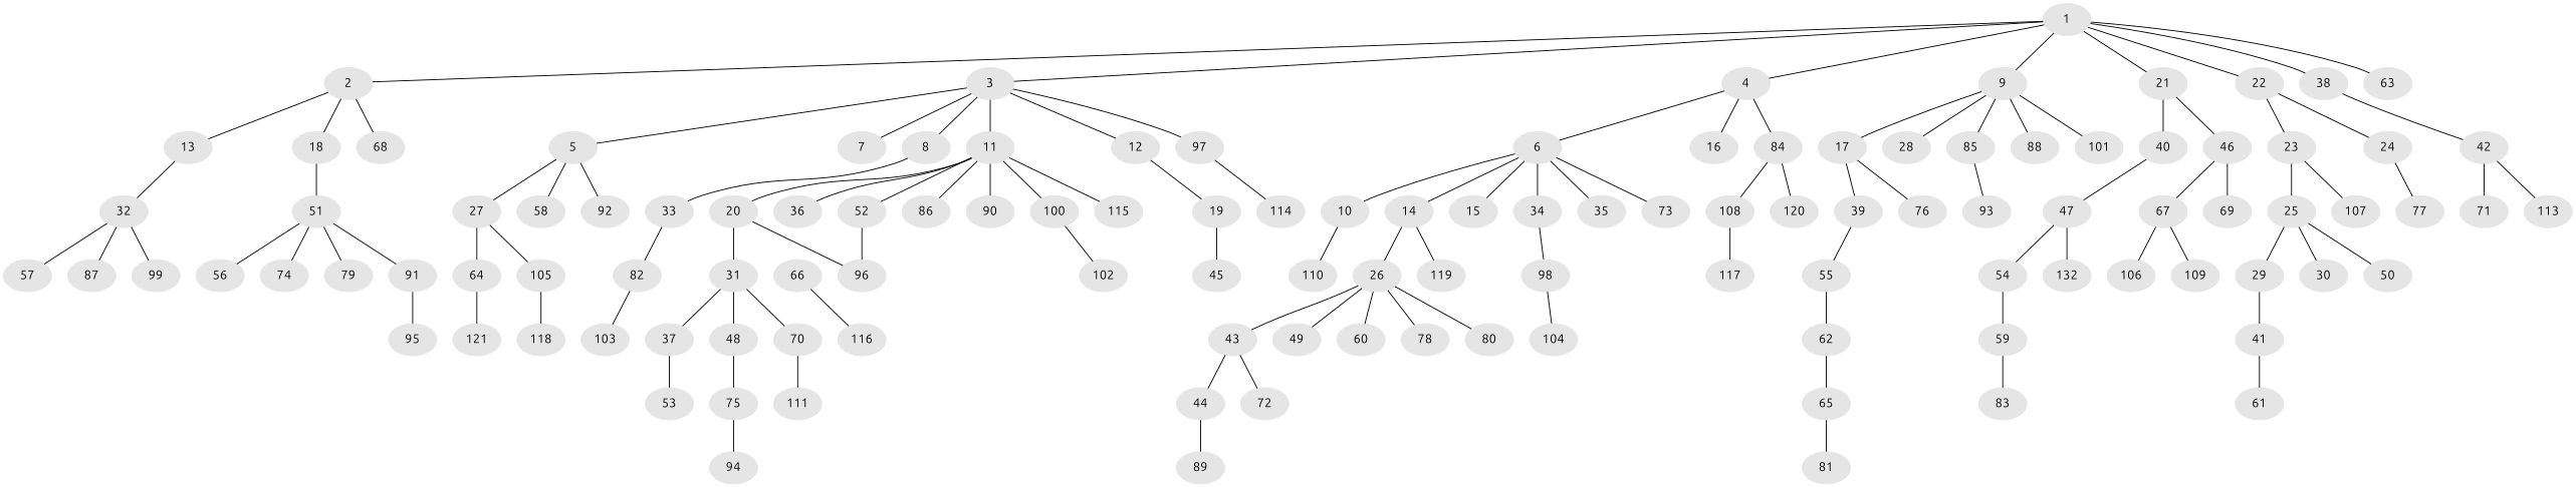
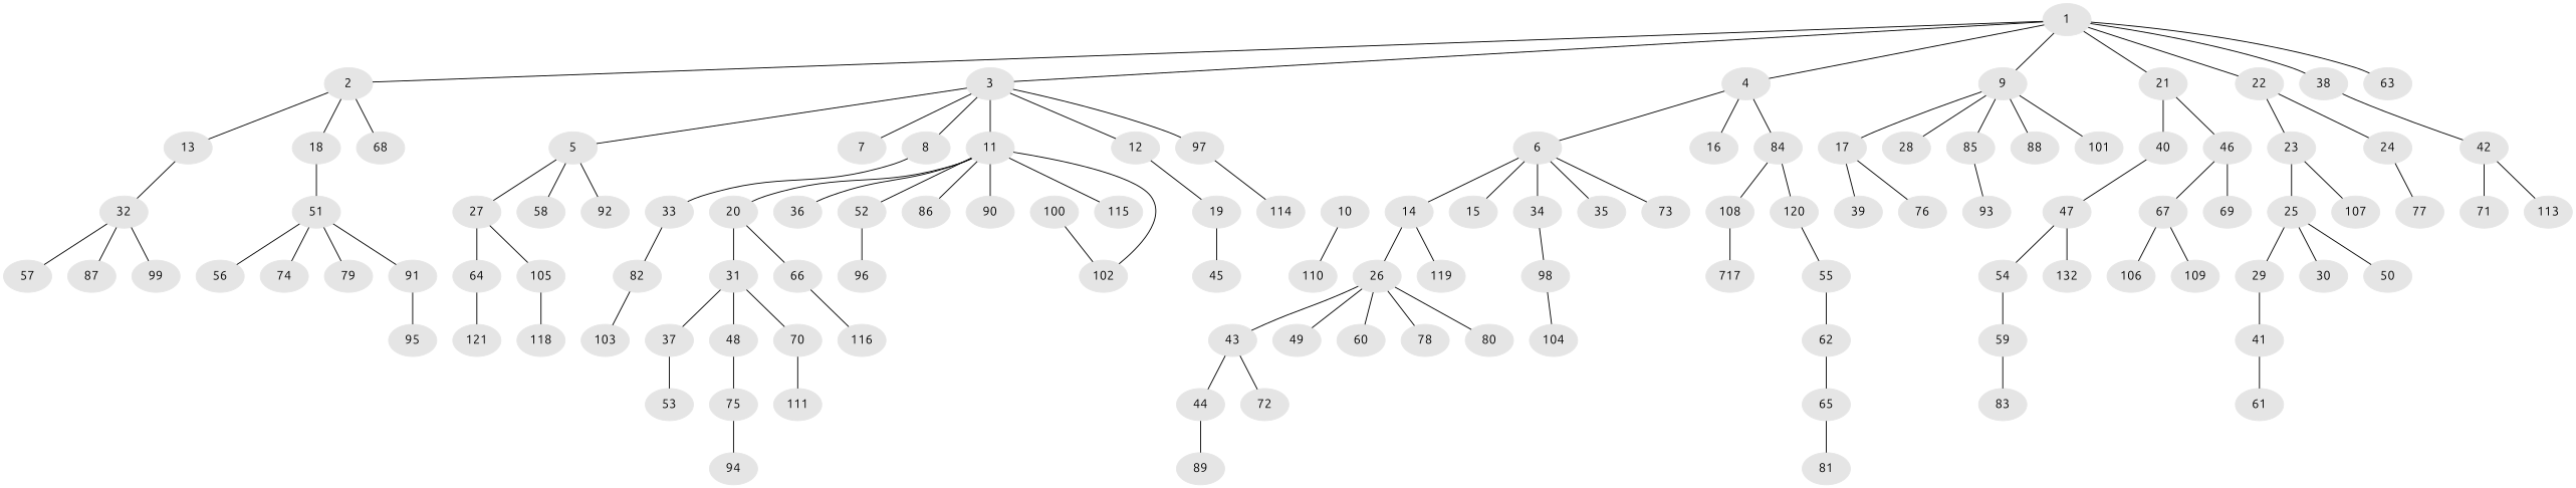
  graph {
    fontname=Ubuntu
    node [color=gray90 fontname=Ubuntu style=filled]
    edge [fontname=Ubuntu]
    1
    2
    3
    4
    9
    21
    22
    38
    63
    13
    18
    68
    5
    7
    8
    11
    12
    97
    6
    16
    84
    17
    28
    85
    88
    101
    40
    46
    23
    24
    42
    32
    51
    27
    58
    92
    33
    20
    36
    52
    86
    90
    100
    115
    19
    114
    10
    14
    15
    34
    35
    73
    108
    120
    64
    105
    110
    26
    119
    98
    82
    39
    76
    93
    31
    66
    96
    102
    45
    57
    87
    99
    43
    49
    60
    78
    80
    55
    56
    74
    79
    91
    37
    48
    70
    116
    47
    67
    69
    25
    107
    77
    29
    30
    50
    41
    44
    72
    121
    118
    61
    53
    75
    111
    103
    104
    71
    113
    62
    54
    n111 [label=132]
    89
    106
    109
    59
    94
    83
    65
    81
    95
-   117
+   117 [label=717]
    1 -- 2
    1 -- 3
    1 -- 4
    1 -- 9
    1 -- 21
    1 -- 22
    1 -- 38
    1 -- 63
    2 -- 13
    2 -- 18
    2 -- 68
    3 -- 5
    3 -- 7
    3 -- 8
    3 -- 11
    3 -- 12
    3 -- 97
    4 -- 6
    4 -- 16
    4 -- 84
    9 -- 17
    9 -- 28
    9 -- 85
    9 -- 88
    9 -- 101
    21 -- 40
    21 -- 46
    22 -- 23
    22 -- 24
    38 -- 42
    13 -- 32
    18 -- 51
    5 -- 27
    5 -- 58
    5 -- 92
    8 -- 33
    11 -- 20
    11 -- 36
    11 -- 52
    11 -- 86
    11 -- 90
-   11 -- 100
+   11 -- 102
    11 -- 115
    12 -- 19
    97 -- 114
-   6 -- 10
    6 -- 14
    6 -- 15
    6 -- 34
    6 -- 35
    6 -- 73
    84 -- 108
    84 -- 120
    17 -- 39
    17 -- 76
    85 -- 93
    40 -- 47
    46 -- 67
    46 -- 69
    23 -- 25
    23 -- 107
    24 -- 77
    42 -- 71
    42 -- 113
    32 -- 57
    32 -- 87
    32 -- 99
    51 -- 56
    51 -- 74
    51 -- 79
    51 -- 91
    27 -- 64
    27 -- 105
    33 -- 82
    20 -- 31
-   20 -- 96
+   20 -- 66
    52 -- 96
    100 -- 102
    19 -- 45
    10 -- 110
    14 -- 26
    14 -- 119
    34 -- 98
    108 -- 117
    64 -- 121
    105 -- 118
    26 -- 43
    26 -- 49
    26 -- 60
    26 -- 78
    26 -- 80
    98 -- 104
    82 -- 103
-   39 -- 55
+   120 -- 55
    31 -- 37
    31 -- 48
    31 -- 70
    66 -- 116
    43 -- 44
    43 -- 72
    55 -- 62
    91 -- 95
    37 -- 53
    48 -- 75
    70 -- 111
    47 -- 54
    47 -- n111
    67 -- 106
    67 -- 109
    25 -- 29
    25 -- 30
    25 -- 50
    29 -- 41
    41 -- 61
    44 -- 89
    75 -- 94
    62 -- 65
    54 -- 59
    59 -- 83
    65 -- 81
  }
